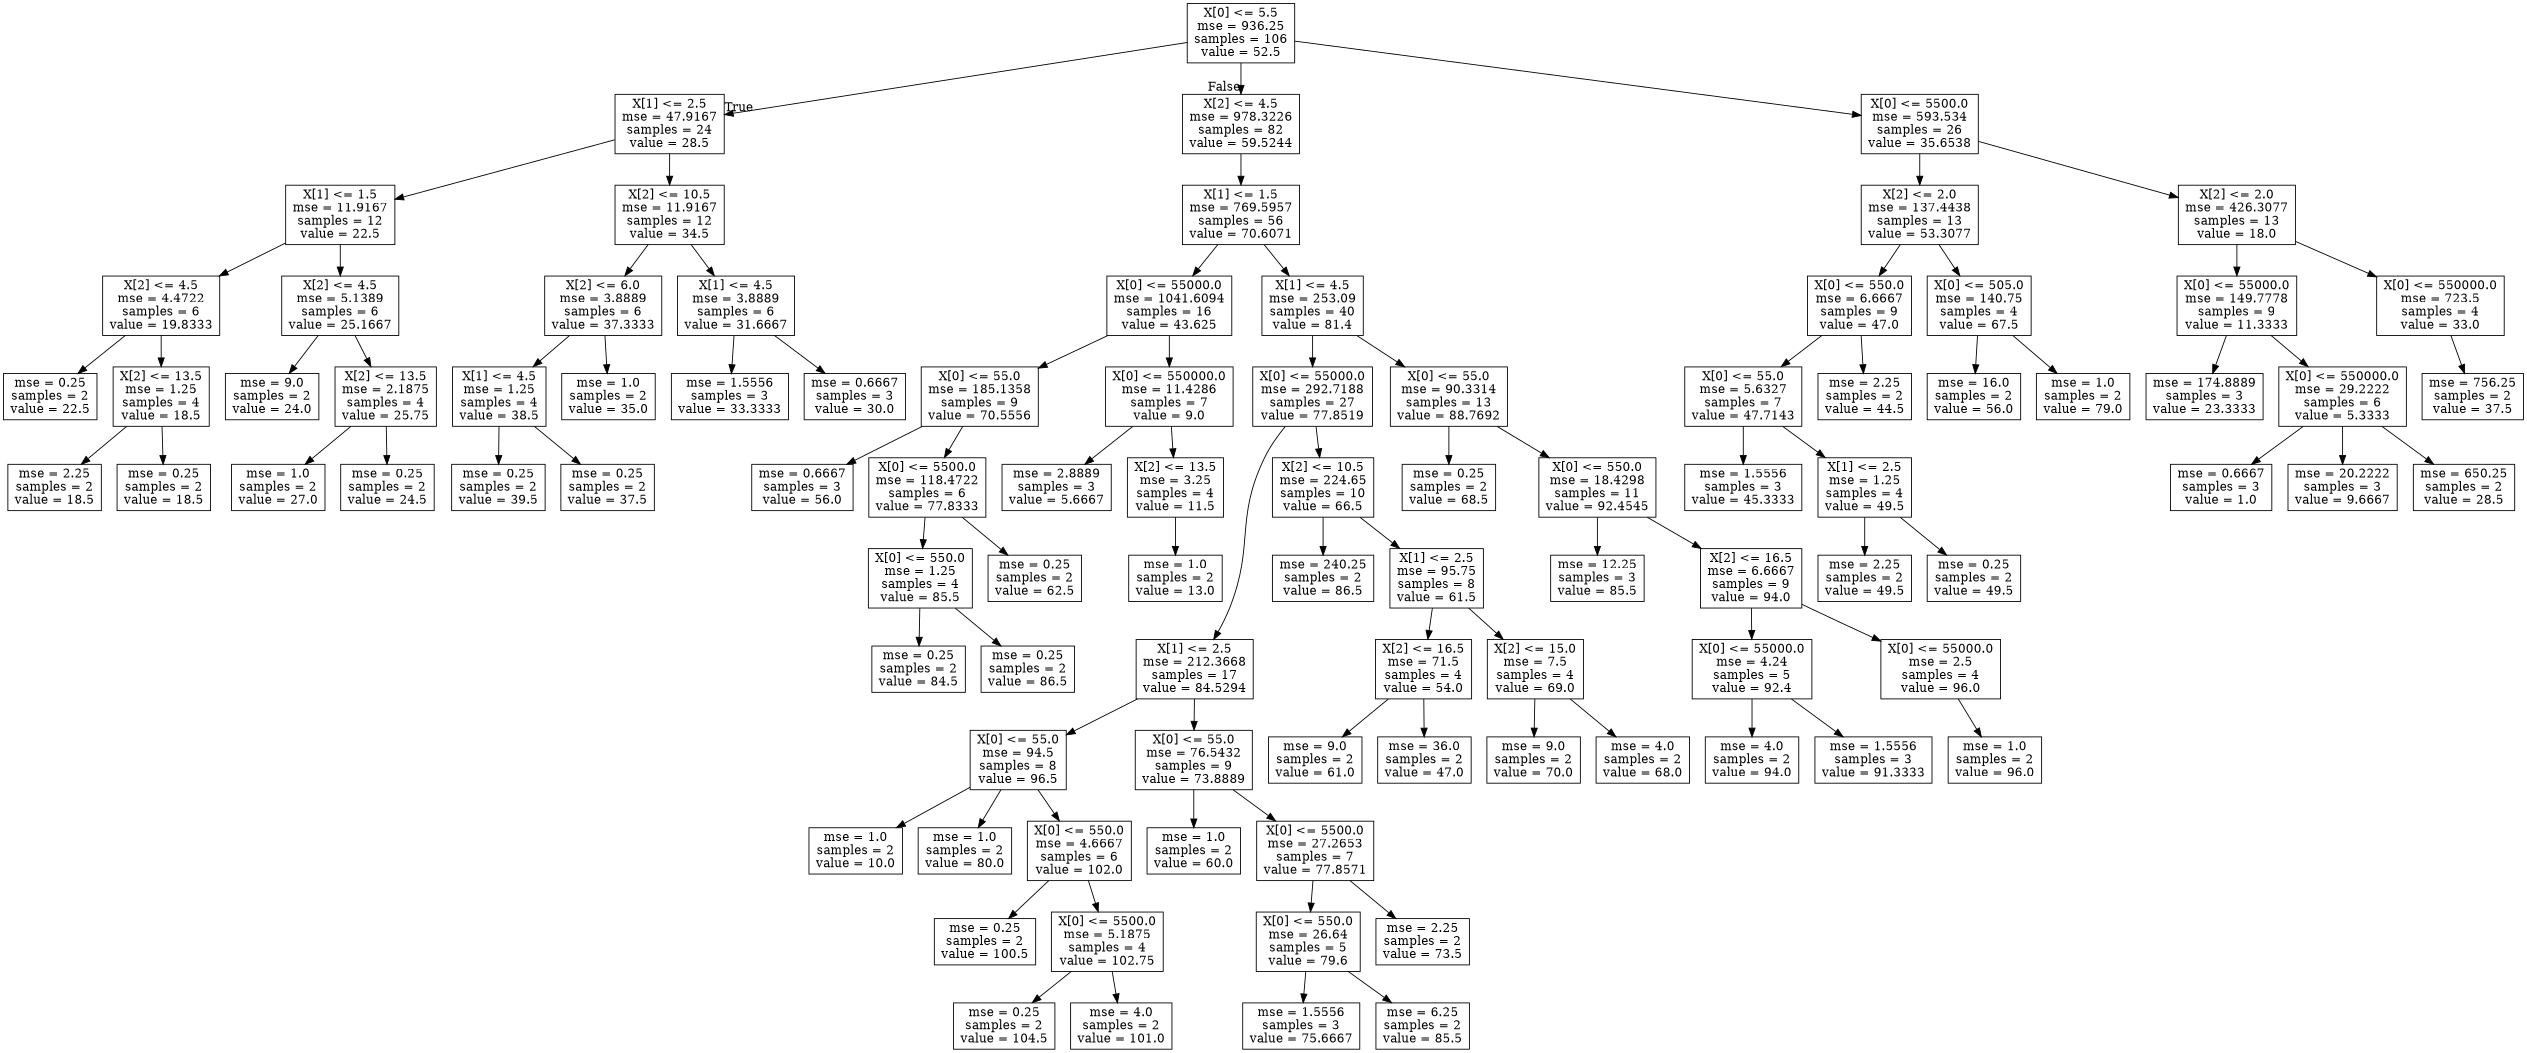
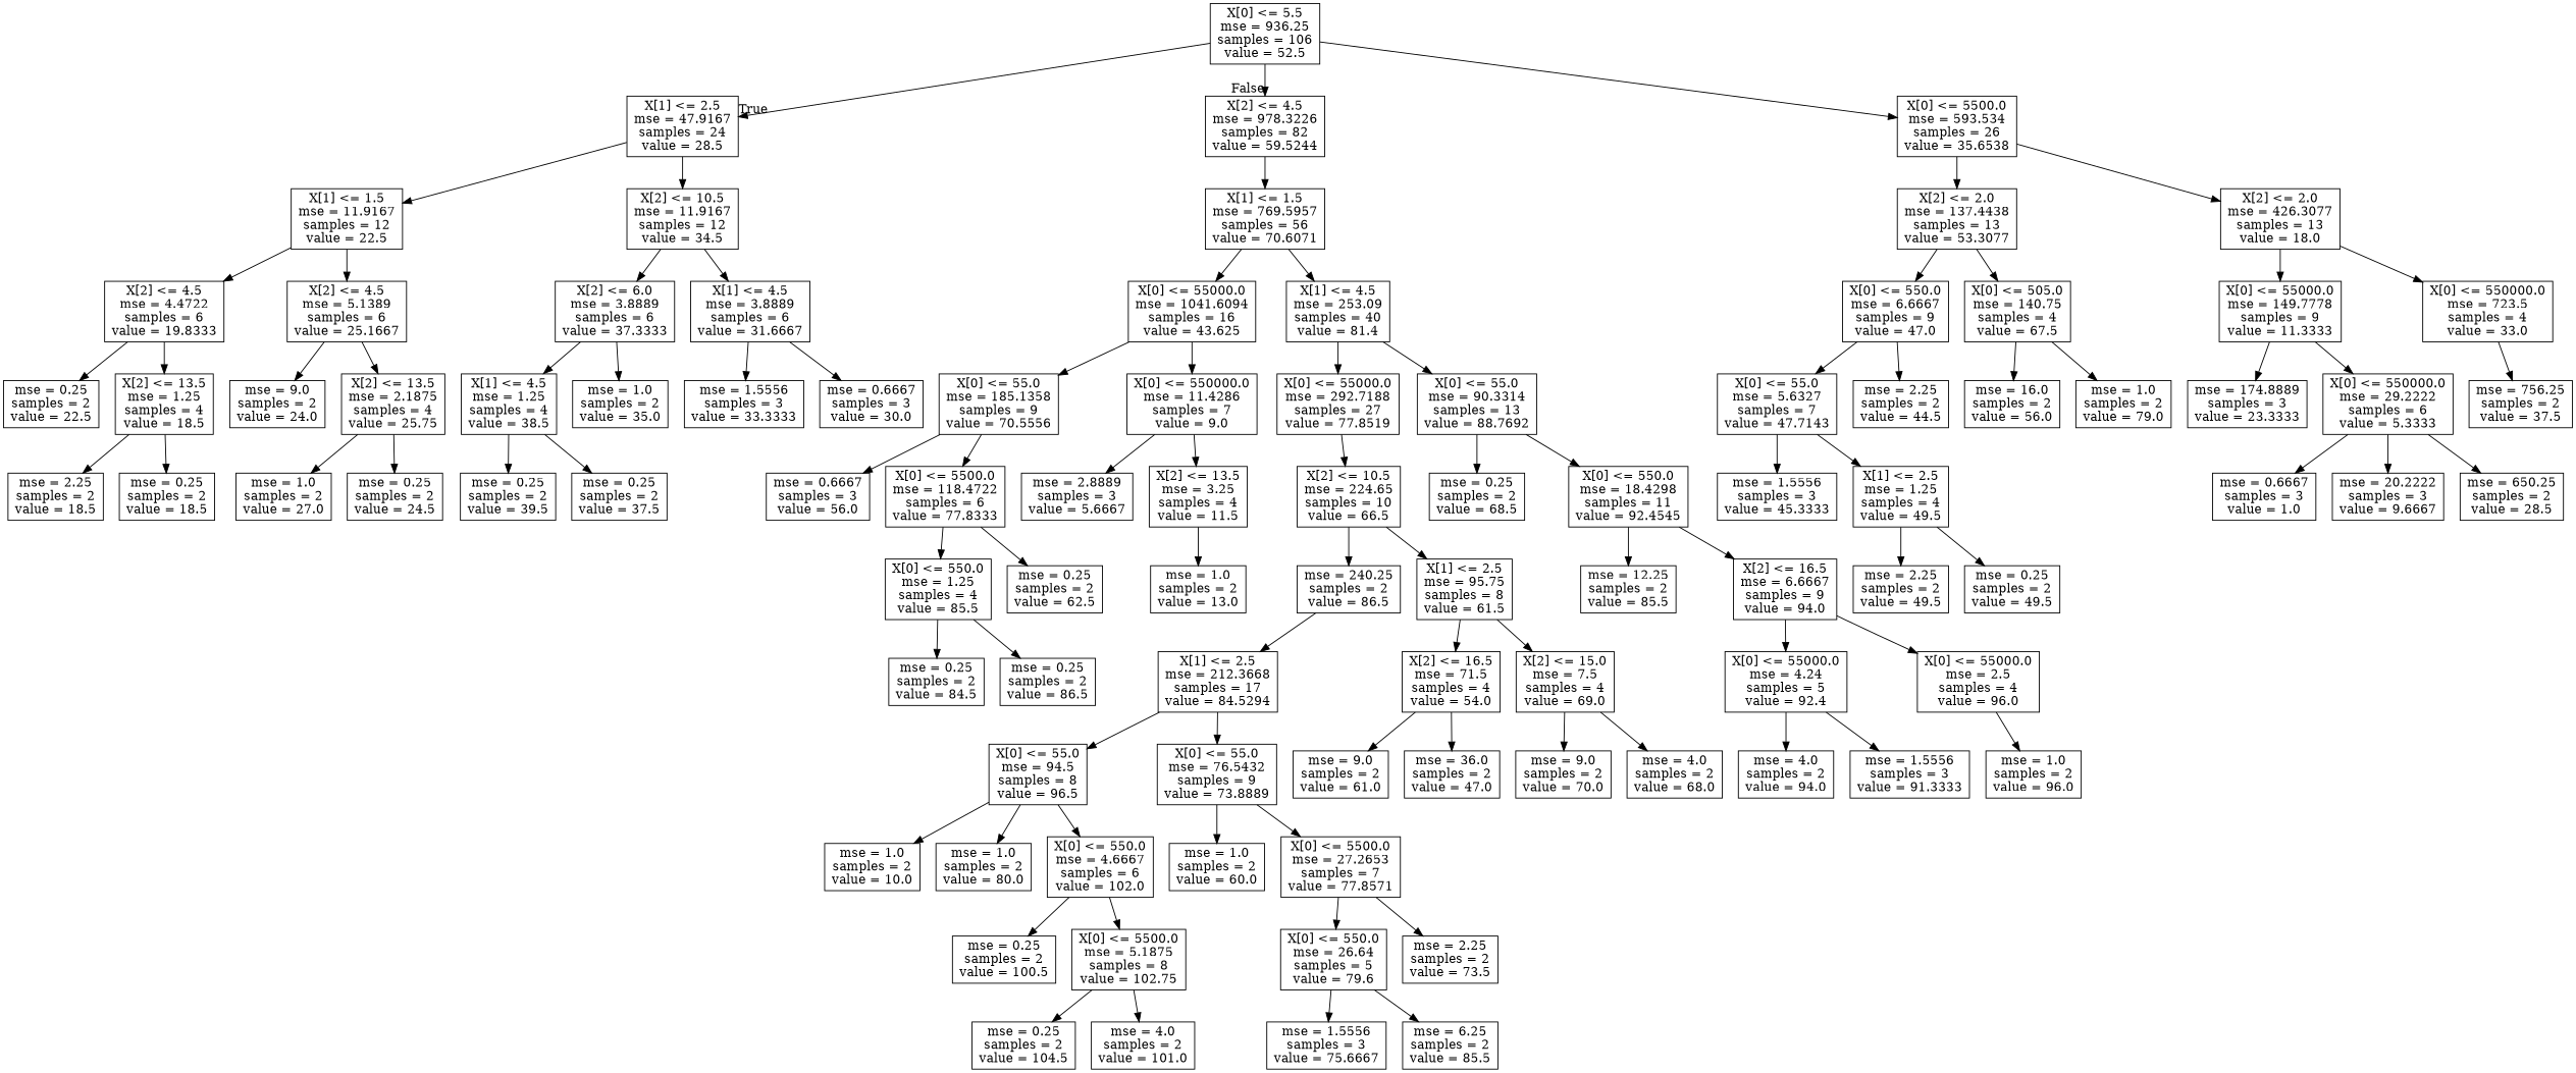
  digraph {
    node [shape=box]
    n1 [label="X[0] <= 5.5\nmse = 936.25\nsamples = 106\nvalue = 52.5"]
    n2 [label="X[1] <= 2.5\nmse = 47.9167\nsamples = 24\nvalue = 28.5"]
    n3 [label="X[2] <= 4.5\nmse = 978.3226\nsamples = 82\nvalue = 59.5244"]
    n4 [label="X[0] <= 5500.0\nmse = 593.534\nsamples = 26\nvalue = 35.6538"]
    n5 [label="X[1] <= 1.5\nmse = 11.9167\nsamples = 12\nvalue = 22.5"]
    n6 [label="X[2] <= 10.5\nmse = 11.9167\nsamples = 12\nvalue = 34.5"]
    n7 [label="X[1] <= 1.5\nmse = 769.5957\nsamples = 56\nvalue = 70.6071"]
    n8 [label="X[2] <= 4.5\nmse = 4.4722\nsamples = 6\nvalue = 19.8333"]
    n9 [label="X[2] <= 4.5\nmse = 5.1389\nsamples = 6\nvalue = 25.1667"]
    n10 [label="X[2] <= 6.0\nmse = 3.8889\nsamples = 6\nvalue = 37.3333"]
    n11 [label="X[1] <= 4.5\nmse = 3.8889\nsamples = 6\nvalue = 31.6667"]
    n12 [label="mse = 0.25\nsamples = 2\nvalue = 22.5"]
    n13 [label="X[2] <= 13.5\nmse = 1.25\nsamples = 4\nvalue = 18.5"]
    n14 [label="mse = 9.0\nsamples = 2\nvalue = 24.0"]
    n15 [label="X[2] <= 13.5\nmse = 2.1875\nsamples = 4\nvalue = 25.75"]
    n16 [label="mse = 2.25\nsamples = 2\nvalue = 18.5"]
    n17 [label="mse = 0.25\nsamples = 2\nvalue = 18.5"]
    n18 [label="mse = 1.0\nsamples = 2\nvalue = 27.0"]
    n19 [label="mse = 0.25\nsamples = 2\nvalue = 24.5"]
    n20 [label="X[1] <= 4.5\nmse = 1.25\nsamples = 4\nvalue = 38.5"]
    n21 [label="mse = 1.0\nsamples = 2\nvalue = 35.0"]
    n22 [label="mse = 1.5556\nsamples = 3\nvalue = 33.3333"]
    n23 [label="mse = 0.6667\nsamples = 3\nvalue = 30.0"]
    n24 [label="mse = 0.25\nsamples = 2\nvalue = 39.5"]
    n25 [label="mse = 0.25\nsamples = 2\nvalue = 37.5"]
    n26 [label="X[2] <= 2.0\nmse = 137.4438\nsamples = 13\nvalue = 53.3077"]
    n27 [label="X[2] <= 2.0\nmse = 426.3077\nsamples = 13\nvalue = 18.0"]
    n28 [label="X[0] <= 55000.0\nmse = 1041.6094\nsamples = 16\nvalue = 43.625"]
    n29 [label="X[1] <= 4.5\nmse = 253.09\nsamples = 40\nvalue = 81.4"]
    n30 [label="X[0] <= 550.0\nmse = 6.6667\nsamples = 9\nvalue = 47.0"]
    n31 [label="X[0] <= 505.0\nmse = 140.75\nsamples = 4\nvalue = 67.5"]
    n32 [label="X[0] <= 55000.0\nmse = 149.7778\nsamples = 9\nvalue = 11.3333"]
    n33 [label="X[0] <= 550000.0\nmse = 723.5\nsamples = 4\nvalue = 33.0"]
    n34 [label="X[0] <= 55.0\nmse = 5.6327\nsamples = 7\nvalue = 47.7143"]
    n35 [label="mse = 2.25\nsamples = 2\nvalue = 44.5"]
    n36 [label="mse = 16.0\nsamples = 2\nvalue = 56.0"]
    n37 [label="mse = 1.0\nsamples = 2\nvalue = 79.0"]
    n38 [label="mse = 1.5556\nsamples = 3\nvalue = 45.3333"]
    n39 [label="X[1] <= 2.5\nmse = 1.25\nsamples = 4\nvalue = 49.5"]
    n40 [label="mse = 2.25\nsamples = 2\nvalue = 49.5"]
    n41 [label="mse = 0.25\nsamples = 2\nvalue = 49.5"]
    n42 [label="mse = 174.8889\nsamples = 3\nvalue = 23.3333"]
    n43 [label="X[0] <= 550000.0\nmse = 29.2222\nsamples = 6\nvalue = 5.3333"]
    n44 [label="mse = 756.25\nsamples = 2\nvalue = 37.5"]
    n45 [label="mse = 0.6667\nsamples = 3\nvalue = 1.0"]
    n46 [label="mse = 20.2222\nsamples = 3\nvalue = 9.6667"]
    n47 [label="mse = 650.25\nsamples = 2\nvalue = 28.5"]
    n48 [label="X[0] <= 55.0\nmse = 185.1358\nsamples = 9\nvalue = 70.5556"]
    n49 [label="X[0] <= 550000.0\nmse = 11.4286\nsamples = 7\nvalue = 9.0"]
    n50 [label="X[0] <= 55000.0\nmse = 292.7188\nsamples = 27\nvalue = 77.8519"]
    n51 [label="X[0] <= 55.0\nmse = 90.3314\nsamples = 13\nvalue = 88.7692"]
    n52 [label="mse = 0.6667\nsamples = 3\nvalue = 56.0"]
    n53 [label="X[0] <= 5500.0\nmse = 118.4722\nsamples = 6\nvalue = 77.8333"]
    n54 [label="mse = 2.8889\nsamples = 3\nvalue = 5.6667"]
    n55 [label="X[2] <= 13.5\nmse = 3.25\nsamples = 4\nvalue = 11.5"]
    n56 [label="X[0] <= 550.0\nmse = 1.25\nsamples = 4\nvalue = 85.5"]
    n57 [label="mse = 0.25\nsamples = 2\nvalue = 62.5"]
    n58 [label="mse = 0.25\nsamples = 2\nvalue = 84.5"]
    n59 [label="mse = 0.25\nsamples = 2\nvalue = 86.5"]
    n60 [label="mse = 1.0\nsamples = 2\nvalue = 13.0"]
    n61 [label="mse = 1.0\nsamples = 2\nvalue = 10.0"]
    n62 [label="X[1] <= 2.5\nmse = 212.3668\nsamples = 17\nvalue = 84.5294"]
    n63 [label="X[2] <= 10.5\nmse = 224.65\nsamples = 10\nvalue = 66.5"]
    n64 [label="mse = 0.25\nsamples = 2\nvalue = 68.5"]
    n65 [label="X[0] <= 550.0\nmse = 18.4298\nsamples = 11\nvalue = 92.4545"]
    n66 [label="X[0] <= 55.0\nmse = 94.5\nsamples = 8\nvalue = 96.5"]
    n67 [label="X[0] <= 55.0\nmse = 76.5432\nsamples = 9\nvalue = 73.8889"]
    n68 [label="mse = 240.25\nsamples = 2\nvalue = 86.5"]
    n69 [label="X[1] <= 2.5\nmse = 95.75\nsamples = 8\nvalue = 61.5"]
    n70 [label="mse = 1.0\nsamples = 2\nvalue = 80.0"]
    n71 [label="X[0] <= 550.0\nmse = 4.6667\nsamples = 6\nvalue = 102.0"]
    n72 [label="mse = 1.0\nsamples = 2\nvalue = 60.0"]
    n73 [label="X[0] <= 5500.0\nmse = 27.2653\nsamples = 7\nvalue = 77.8571"]
    n74 [label="mse = 0.25\nsamples = 2\nvalue = 100.5"]
-   n75 [label="X[0] <= 5500.0\nmse = 5.1875\nsamples = 4\nvalue = 102.75"]
+   n75 [label="X[0] <= 5500.0\nmse = 5.1875\nsamples = 8\nvalue = 102.75"]
    n76 [label="mse = 0.25\nsamples = 2\nvalue = 104.5"]
    n77 [label="mse = 4.0\nsamples = 2\nvalue = 101.0"]
    n78 [label="X[0] <= 550.0\nmse = 26.64\nsamples = 5\nvalue = 79.6"]
    n79 [label="mse = 2.25\nsamples = 2\nvalue = 73.5"]
    n80 [label="mse = 1.5556\nsamples = 3\nvalue = 75.6667"]
    n81 [label="mse = 6.25\nsamples = 2\nvalue = 85.5"]
    n82 [label="X[2] <= 16.5\nmse = 71.5\nsamples = 4\nvalue = 54.0"]
    n83 [label="X[2] <= 15.0\nmse = 7.5\nsamples = 4\nvalue = 69.0"]
    n84 [label="mse = 9.0\nsamples = 2\nvalue = 61.0"]
    n85 [label="mse = 36.0\nsamples = 2\nvalue = 47.0"]
    n86 [label="mse = 9.0\nsamples = 2\nvalue = 70.0"]
    n87 [label="mse = 4.0\nsamples = 2\nvalue = 68.0"]
-   n88 [label="mse = 12.25\nsamples = 3\nvalue = 85.5"]
+   n88 [label="mse = 12.25\nsamples = 2\nvalue = 85.5"]
    n89 [label="X[2] <= 16.5\nmse = 6.6667\nsamples = 9\nvalue = 94.0"]
    n90 [label="X[0] <= 55000.0\nmse = 4.24\nsamples = 5\nvalue = 92.4"]
    n91 [label="X[0] <= 55000.0\nmse = 2.5\nsamples = 4\nvalue = 96.0"]
    n92 [label="mse = 4.0\nsamples = 2\nvalue = 94.0"]
    n93 [label="mse = 1.5556\nsamples = 3\nvalue = 91.3333"]
    n94 [label="mse = 1.0\nsamples = 2\nvalue = 96.0"]
    n1 -> n2 [headlabel=True labelangle=45 labeldistance=2.5]
    n1 -> n3 [headlabel=False labelangle=-45 labeldistance=2.5]
    n1 -> n4
    n2 -> n5
    n2 -> n6
    n3 -> n7
    n4 -> n26
    n4 -> n27
    n5 -> n8
    n5 -> n9
    n6 -> n10
    n6 -> n11
    n7 -> n28
    n7 -> n29
    n8 -> n12
    n8 -> n13
    n9 -> n14
    n9 -> n15
    n10 -> n20
    n10 -> n21
    n11 -> n22
    n11 -> n23
    n13 -> n16
    n13 -> n17
    n15 -> n18
    n15 -> n19
    n20 -> n24
    n20 -> n25
    n26 -> n30
    n26 -> n31
    n27 -> n32
    n27 -> n33
    n28 -> n48
    n28 -> n49
    n29 -> n50
    n29 -> n51
    n30 -> n34
    n30 -> n35
    n31 -> n36
    n31 -> n37
    n32 -> n42
    n32 -> n43
    n33 -> n44
    n34 -> n38
    n34 -> n39
    n39 -> n40
    n39 -> n41
    n43 -> n45
    n43 -> n46
    n43 -> n47
    n48 -> n52
    n48 -> n53
    n49 -> n54
    n49 -> n55
-   n50 -> n62
+   n68 -> n62
    n50 -> n63
    n51 -> n64
    n51 -> n65
    n53 -> n56
    n53 -> n57
    n55 -> n60
    n56 -> n58
    n56 -> n59
    n62 -> n66
    n62 -> n67
    n63 -> n68
    n63 -> n69
    n65 -> n88
    n65 -> n89
    n66 -> n61
    n66 -> n70
    n66 -> n71
    n67 -> n72
    n67 -> n73
    n69 -> n82
    n69 -> n83
    n71 -> n74
    n71 -> n75
    n73 -> n78
    n73 -> n79
    n75 -> n76
    n75 -> n77
    n78 -> n80
    n78 -> n81
    n82 -> n84
    n82 -> n85
    n83 -> n86
    n83 -> n87
    n89 -> n90
    n89 -> n91
    n90 -> n92
    n90 -> n93
    n91 -> n94
  }
